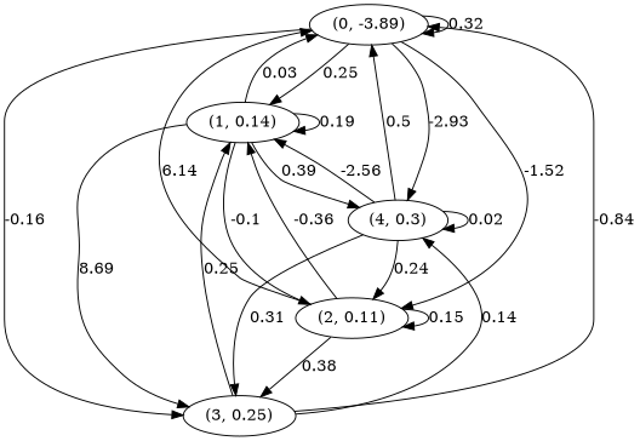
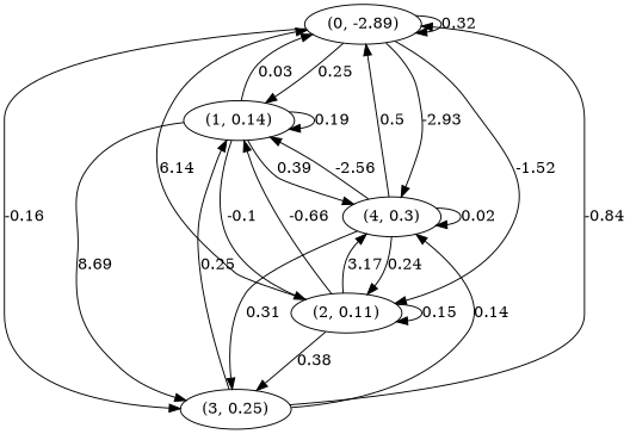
  digraph {
-   n1 [label="(0, -3.89)"]
+   n1 [label="(0, -2.89)"]
    n2 [label="(1, 0.14)"]
    n3 [label="(2, 0.11)"]
    n4 [label="(3, 0.25)"]
    n5 [label="(4, 0.3)"]
    n1 -> n1 [label=0.32]
    n1 -> n2 [label=0.25]
    n1 -> n3 [label=-1.52]
    n1 -> n4 [label=-0.16]
    n1 -> n5 [label=-2.93]
    n2 -> n1 [label=0.03]
    n2 -> n2 [label=0.19]
    n2 -> n3 [label=-0.1]
    n2 -> n4 [label=8.69]
    n2 -> n5 [label=0.39]
    n3 -> n1 [label=6.14]
-   n3 -> n2 [label=-0.36]
+   n3 -> n2 [label=-0.66]
    n3 -> n3 [label=0.15]
    n3 -> n4 [label=0.38]
+   n3 -> n5 [label=3.17]
    n4 -> n1 [label=-0.84]
    n4 -> n2 [label=0.25]
    n4 -> n5 [label=0.14]
    n5 -> n1 [label=0.5]
    n5 -> n2 [label=-2.56]
    n5 -> n3 [label=0.24]
    n5 -> n4 [label=0.31]
    n5 -> n5 [label=0.02]
  }
